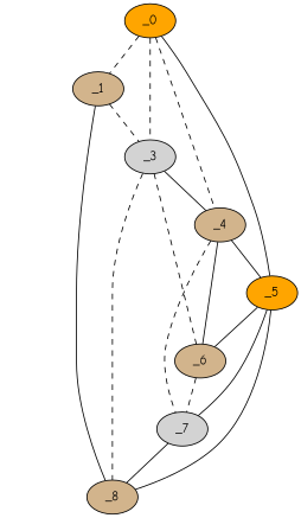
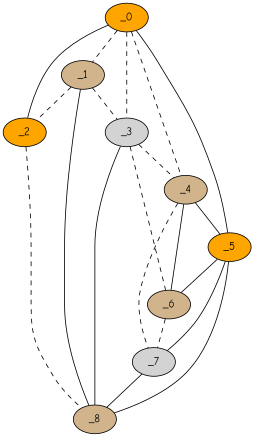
  graph {
    fontname="Comic Neue"
    node [fillcolor=tan fontname="Comic Neue" style=filled x=65 y=11]
    edge [fontname="Comic Neue" style=solid valence=2]
    _0 [fillcolor=orange x=64 y=28]
    _1 [y=64]
+   _2 [fillcolor=orange y=67]
    _3 [fillcolor=lightgrey x=67 y=48]
    _4 [x=74 y=22]
    _5 [fillcolor=orange x=81]
    _8 [x=105 y=10]
    _6 [x=95 y=12]
    _7 [fillcolor=lightgrey x=100]
    _0 -- _1 [style=dashed]
+   _0 -- _2 [valence=1]
    _0 -- _3 [style=dashed]
    _0 -- _4 [style=dashed valence=1]
    _0 -- _5 [valence=1]
+   _1 -- _2 [style=dashed]
    _1 -- _3 [style=dashed]
    _1 -- _8
-   _3 -- _4
-   _3 -- _8 [style=dashed]
+   _2 -- _8 [style=dashed valence=1]
+   _3 -- _4 [style=dashed]
+   _3 -- _8
    _3 -- _6 [style=dashed valence=1]
    _4 -- _5
    _4 -- _6 [valence=1]
    _4 -- _7 [style=dashed valence=1]
    _5 -- _8 [valence=1]
    _5 -- _6
    _5 -- _7 [valence=1]
    _6 -- _7 [style=dashed]
    _7 -- _8
  }
